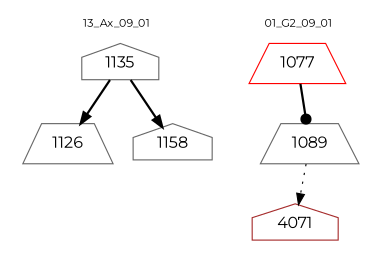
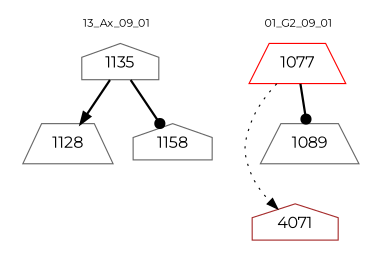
  digraph {
    fontname=Montserrat
    node [color=gray40 fontname=Montserrat shape=house]
    edge [arrowhead=normal color=black fontname=Montserrat style=bold]
    n1 [label=1135]
-   n2 [label=1126 shape=trapezium]
+   n2 [label=1128 shape=trapezium]
    n3 [label=1158]
    n4 [color=red label=1077 shape=trapezium]
    n5 [color=brown label=4071]
    n6 [label=1089 shape=trapezium]
    subgraph cluster_1 {
      color=white
      fontsize=10
      label="13_Ax_09_01"
      n1
      n2
      n3
    }
    subgraph cluster_2 {
      color=white
      fontsize=10
      label="01_G2_09_01"
      n4
      n5
      n6
    }
    n1 -> n2
-   n1 -> n3
-   n6 -> n5 [style=dotted]
+   n1 -> n3 [arrowhead=dot]
+   n4 -> n5 [style=dotted]
    n4 -> n6 [arrowhead=dot]
  }
